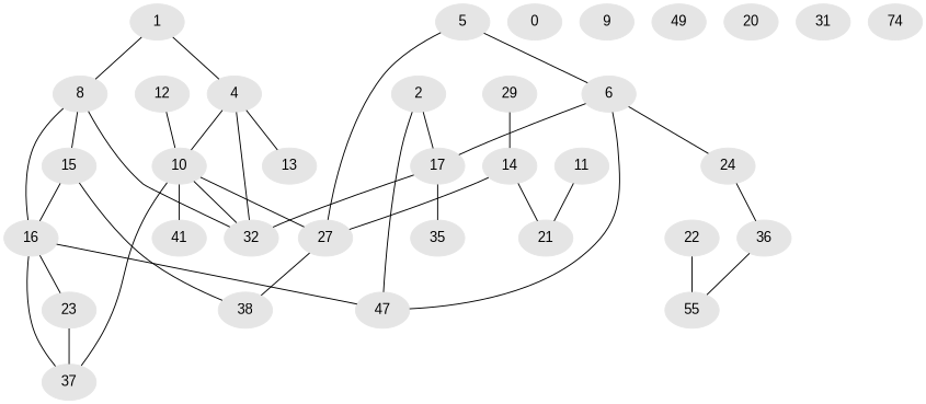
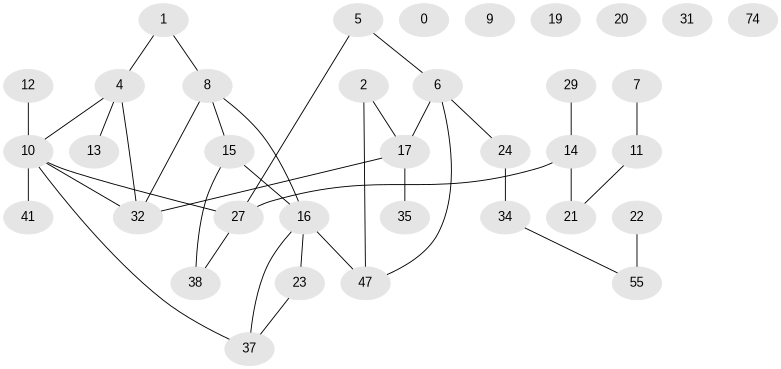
  graph {
    fontname="Liberation Sans"
    node [color=gray90 fontname="Liberation Sans" style=filled]
    edge [fontname="Liberation Sans"]
    1 [super="+40"]
    4 [super="+48"]
    8 [super="+45"]
    10 [super="+50"]
    13 [super="+18"]
    32 [super="+49"]
    15 [super="+25"]
    16 [super="+52"]
    2 [super="+34"]
    17 [super="+54"]
    47
    35
    n13 [label=0]
    27 [super="+33"]
    37 [super="+43"]
    41 [super="+57"]
    5 [super="+53"]
    6 [super="+30"]
    24 [super="+46"]
    38
-   36 [super="+56"]
+   36 [super="+56" label=34]
    11 [super="+42"]
    21 [super="+58"]
+   7
    23 [super="+26"]
    9 [super="+51"]
    12
    14
-   19 [label=49]
+   19
    20 [super="+39"]
    55 [super="+59"]
    22
    29
    31
    n35 [label=74]
    1 -- 4
    1 -- 8
    4 -- 10
    4 -- 13
    4 -- 32
    8 -- 32
    8 -- 15
    8 -- 16
    10 -- 32
    10 -- 27
    10 -- 37
    10 -- 41
    15 -- 16
    15 -- 38
    16 -- 47
    16 -- 37
    16 -- 23
    2 -- 17
    2 -- 47
    17 -- 32
    17 -- 35
    27 -- 38
    5 -- 27
    5 -- 6
    6 -- 17
    6 -- 47
    6 -- 24
    24 -- 36
    36 -- 55
    11 -- 21
+   7 -- 11
    23 -- 37
    12 -- 10
    14 -- 27
    14 -- 21
    22 -- 55 [weight=2]
    29 -- 14
  }
